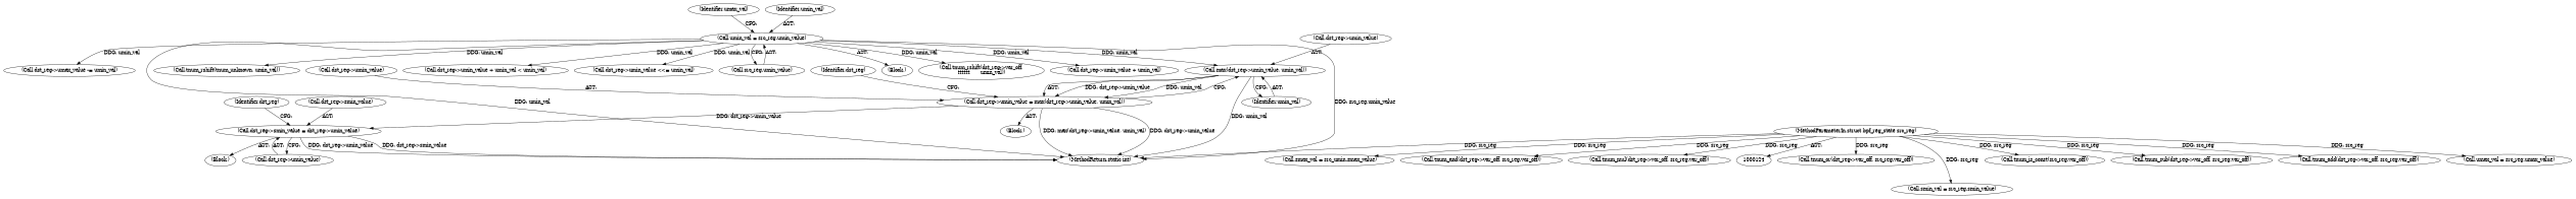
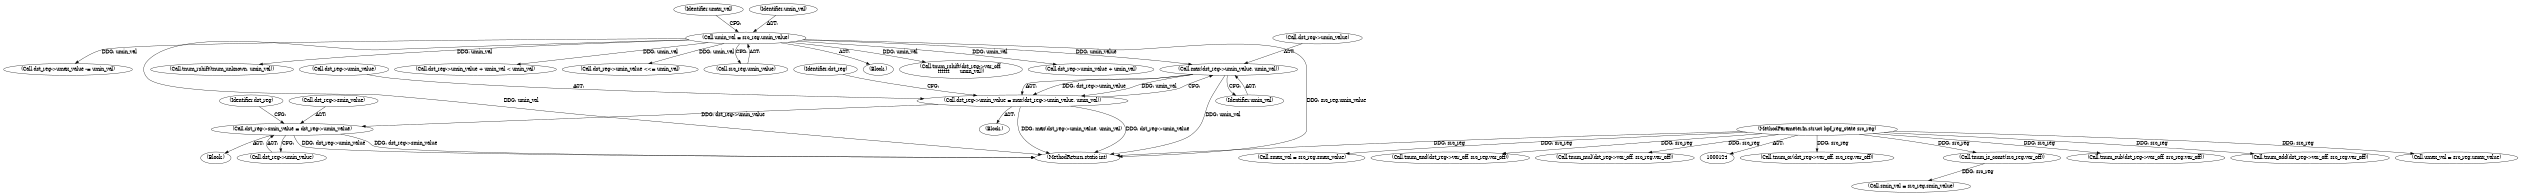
  digraph {
    n1 [label="(Call,max(dst_reg->umin_value, umin_val))"]
    n2 [label="(Call,dst_reg->umin_value = max(dst_reg->umin_value, umin_val))"]
    n3 [label="(MethodReturn,static int)"]
    n4 [label="(Identifier,umin_val)"]
    n5 [label="(Call,dst_reg->smin_value = dst_reg->umin_value)"]
    n6 [label="(Block,)"]
    n7 [label="(Call,umin_val = src_reg.umin_value)"]
    n8 [label="(Call,dst_reg->umax_value -= umin_val)"]
    n9 [label="(Call,tnum_rshift(tnum_unknown, umin_val))"]
    n10 [label="(Call,dst_reg->umin_value + umin_val < umin_val)"]
    n11 [label="(Call,dst_reg->umin_value <<= umin_val)"]
    n12 [label="(Call,src_reg.umin_value)"]
    n13 [label="(Block,)"]
    n14 [label="(Call,tnum_rshift(dst_reg->var_off,\n\t\t\t\t\t\t       umin_val))"]
    n15 [label="(Call,dst_reg->umin_value + umin_val)"]
    n16 [label="(MethodParameterIn,struct bpf_reg_state src_reg)"]
    n17 [label="(Call,tnum_or(dst_reg->var_off, src_reg.var_off))"]
    n18 [label="(Call,tnum_is_const(src_reg.var_off))"]
    n19 [label="(Call,tnum_sub(dst_reg->var_off, src_reg.var_off))"]
    n20 [label="(Call,tnum_add(dst_reg->var_off, src_reg.var_off))"]
    n21 [label="(Call,umax_val = src_reg.umax_value)"]
-   n22 [label="(Call,smax_val = src_umin.smax_value)"]
+   n22 [label="(Call,smax_val = src_reg.smax_value)"]
    n23 [label="(Call,tnum_and(dst_reg->var_off, src_reg.var_off))"]
    n24 [label="(Call,smin_val = src_reg.smin_value)"]
    n25 [label="(Call,tnum_mul(dst_reg->var_off, src_reg.var_off))"]
    1000124
    n27 [label="(Block,)"]
    n28 [label="(Call,dst_reg->umin_value)"]
    n29 [label="(Identifier,umax_val)"]
    n30 [label="(Call,dst_reg->umin_value)"]
    n31 [label="(Call,dst_reg->umin_value)"]
    n32 [label="(Identifier,umin_val)"]
    n33 [label="(Call,dst_reg->smin_value)"]
    n34 [label="(Identifier,dst_reg)"]
    n35 [label="(Identifier,dst_reg)"]
    n1 -> n2 [label="AST: "]
    n1 -> n2 [label="DDG: dst_reg->umin_value"]
    n1 -> n2 [label="DDG: umin_val"]
    n1 -> n3 [label="DDG: umin_val"]
    n1 -> n4 [label="CFG: "]
    n2 -> n1 [label="CFG: "]
    n2 -> n3 [label="DDG: dst_reg->umin_value"]
    n2 -> n3 [label="DDG: max(dst_reg->umin_value, umin_val)"]
    n2 -> n5 [label="DDG: dst_reg->umin_value"]
    n2 -> n6 [label="AST: "]
    n4 -> n1 [label="AST: "]
    n5 -> n3 [label="DDG: dst_reg->smin_value"]
    n5 -> n3 [label="DDG: dst_reg->umin_value"]
    n5 -> n27 [label="AST: "]
    n5 -> n28 [label="CFG: "]
-   n7 -> n1 [label="DDG: umin_val"]
+   n7 -> n1 [label="DDG: umin_value"]
    n7 -> n3 [label="DDG: umin_val"]
    n7 -> n3 [label="DDG: src_reg.umin_value"]
    n7 -> n8 [label="DDG: umin_val"]
    n7 -> n9 [label="DDG: umin_val"]
    n7 -> n10 [label="DDG: umin_val"]
    n7 -> n11 [label="DDG: umin_val"]
    n7 -> n12 [label="CFG: "]
    n7 -> n13 [label="AST: "]
    n7 -> n14 [label="DDG: umin_val"]
    n7 -> n15 [label="DDG: umin_val"]
    n12 -> n7 [label="AST: "]
    n16 -> n3 [label="DDG: src_reg"]
    n16 -> n17 [label="DDG: src_reg"]
    n16 -> n18 [label="DDG: src_reg"]
    n16 -> n19 [label="DDG: src_reg"]
    n16 -> n20 [label="DDG: src_reg"]
    n16 -> n21 [label="DDG: src_reg"]
    n16 -> n22 [label="DDG: src_reg"]
    n16 -> n23 [label="DDG: src_reg"]
-   n16 -> n24 [label="DDG: src_reg"]
+   n18 -> n24 [label="DDG: src_reg"]
    n16 -> n25 [label="DDG: src_reg"]
    n16 -> 1000124 [label="AST: "]
    n28 -> n5 [label="AST: "]
    n29 -> n7 [label="CFG: "]
    n30 -> n1 [label="AST: "]
    n31 -> n2 [label="AST: "]
    n32 -> n7 [label="AST: "]
    n33 -> n5 [label="AST: "]
    n34 -> n2 [label="CFG: "]
    n35 -> n5 [label="CFG: "]
  }
